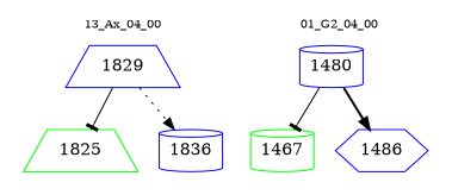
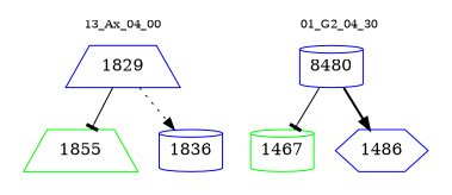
  digraph {
    node [color=blue shape=cylinder]
    edge [arrowhead=tee color=black style=solid]
    n1 [label=1829 shape=trapezium]
-   n2 [color=green label=1825 shape=trapezium]
+   n2 [color=green label=1855 shape=trapezium]
    n3 [label=1836]
-   n4 [label=1480]
+   n4 [label=8480]
    n5 [color=green label=1467]
    n6 [label=1486 shape=hexagon]
    subgraph cluster_1 {
      color=white
      fontsize=10
      label="13_Ax_04_00"
      n1
      n2
      n3
    }
    subgraph cluster_2 {
      color=white
      fontsize=10
-     label="01_G2_04_00"
+     label="01_G2_04_30"
      n4
      n5
      n6
    }
    n1 -> n2
    n1 -> n3 [arrowhead=normal style=dotted]
    n4 -> n5
    n4 -> n6 [arrowhead=normal style=bold]
  }
